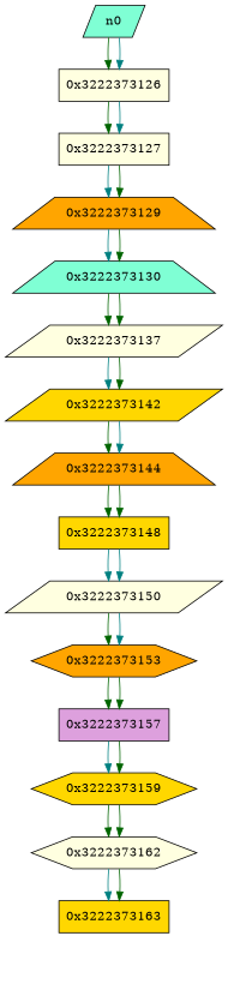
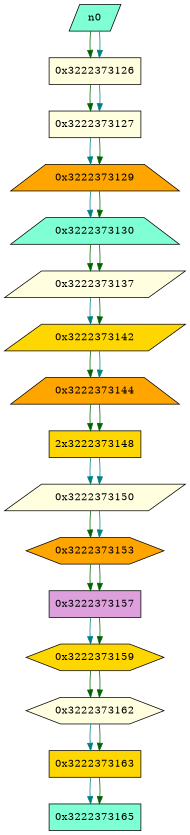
  digraph {
    node [fillcolor=lightyellow shape=box style=filled]
    edge [color=darkgreen]
    n1 [label="0x3222373126"]
    n2 [label="0x3222373127"]
    n3 [fillcolor=orange label="0x3222373129" shape=trapezium]
    n4 [fillcolor=aquamarine label="0x3222373130" shape=trapezium]
    n5 [label="0x3222373137" shape=parallelogram]
    n6 [fillcolor=gold label="0x3222373142" shape=parallelogram]
    n7 [fillcolor=orange label="0x3222373144" shape=trapezium]
-   n8 [fillcolor=gold label="0x3222373148"]
+   n8 [fillcolor=gold label="2x3222373148"]
    n9 [label="0x3222373150" shape=parallelogram]
    n10 [fillcolor=orange label="0x3222373153" shape=hexagon]
    n11 [fillcolor=plum label="0x3222373157"]
    n12 [fillcolor=gold label="0x3222373159" shape=hexagon]
    n13 [label="0x3222373162" shape=hexagon]
    n14 [fillcolor=gold label="0x3222373163"]
+   n15 [fillcolor=aquamarine label="0x3222373165"]
    n0 [fillcolor=aquamarine shape=parallelogram]
    n1 -> n2
    n1 -> n2 [color=teal]
    n2 -> n3 [color=teal]
    n2 -> n3
    n3 -> n4 [color=teal]
    n3 -> n4
    n4 -> n5
    n4 -> n5
    n5 -> n6 [color=teal]
    n5 -> n6
    n6 -> n7
    n6 -> n7 [color=teal]
    n7 -> n8
    n7 -> n8
    n8 -> n9 [color=teal]
    n8 -> n9 [color=teal]
    n9 -> n10
    n9 -> n10 [color=teal]
    n10 -> n11
    n10 -> n11
    n11 -> n12 [color=teal]
    n11 -> n12
    n12 -> n13
    n12 -> n13
    n13 -> n14 [color=teal]
    n13 -> n14
+   n14 -> n15 [color=teal]
+   n14 -> n15
    n0 -> n1
    n0 -> n1 [color=teal]
  }
